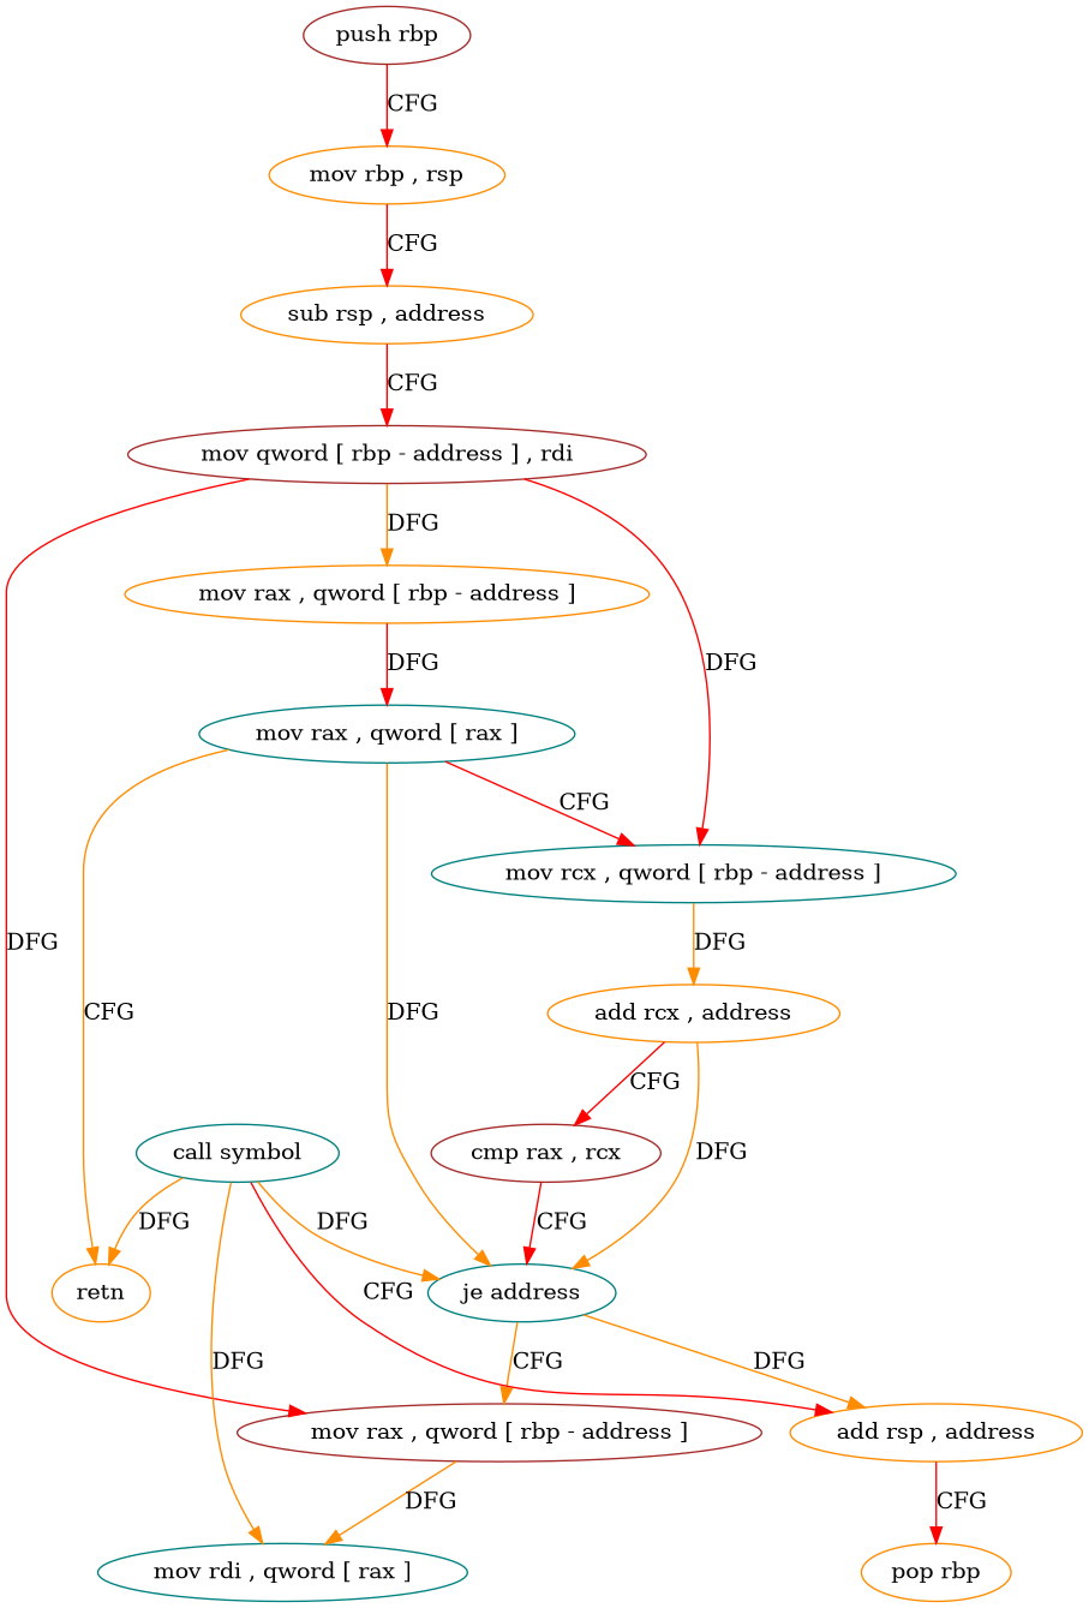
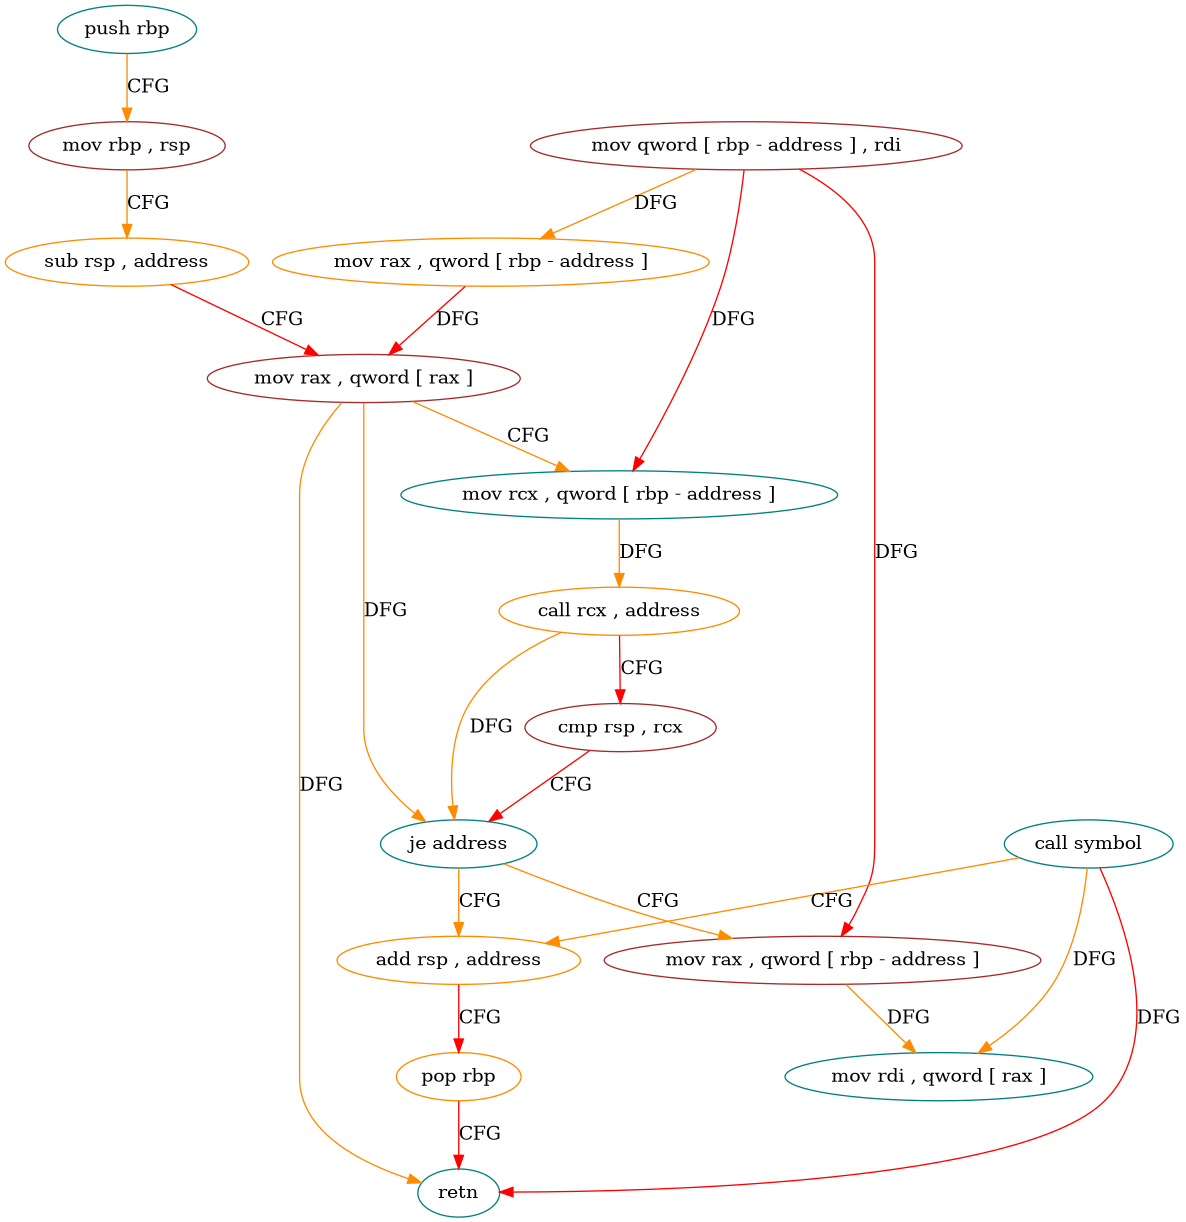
  digraph {
    node [color=teal]
    edge [color=darkorange]
-   n1 [color=brown label="push rbp"]
-   n2 [color=darkorange label="mov rbp , rsp"]
+   n1 [label="push rbp"]
+   n2 [color=brown label="mov rbp , rsp"]
    n3 [color=darkorange label="sub rsp , address"]
    n4 [color=brown label="mov qword [ rbp - address ] , rdi"]
    n5 [color=darkorange label="mov rax , qword [ rbp - address ]"]
    n6 [label="mov rcx , qword [ rbp - address ]"]
    n7 [color=brown label="mov rax , qword [ rbp - address ]"]
-   n8 [label="mov rax , qword [ rax ]"]
-   n9 [color=darkorange label="add rcx , address"]
+   n8 [color=brown label="mov rax , qword [ rax ]"]
+   n9 [color=darkorange label="call rcx , address"]
    n10 [label="mov rdi , qword [ rax ]"]
    n11 [label="je address"]
-   n12 [color=darkorange label=retn]
+   n12 [label=retn]
    n13 [color=darkorange label="add rsp , address"]
-   n14 [color=brown label="cmp rax , rcx"]
+   n14 [color=brown label="cmp rsp , rcx"]
    n15 [color=darkorange label="pop rbp"]
    n16 [label="call symbol"]
-   n1 -> n2 [color=red label=CFG]
-   n2 -> n3 [color=red label=CFG]
-   n3 -> n4 [color=red label=CFG]
+   n1 -> n2 [label=CFG]
+   n2 -> n3 [label=CFG]
+   n3 -> n8 [color=red label=CFG]
    n4 -> n5 [label=DFG]
    n4 -> n6 [color=red label=DFG]
    n4 -> n7 [color=red label=DFG]
    n5 -> n8 [color=red label=DFG]
    n6 -> n9 [label=DFG]
    n7 -> n10 [label=DFG]
-   n8 -> n6 [color=red label=CFG]
+   n8 -> n6 [label=CFG]
    n8 -> n11 [label=DFG]
-   n8 -> n12 [label=CFG]
+   n8 -> n12 [label=DFG]
    n9 -> n11 [label=DFG]
    n9 -> n14 [color=red label=CFG]
    n11 -> n7 [label=CFG]
-   n11 -> n13 [label=DFG]
+   n11 -> n13 [label=CFG]
    n13 -> n15 [color=red label=CFG]
    n14 -> n11 [color=red label=CFG]
+   n15 -> n12 [color=red label=CFG]
    n16 -> n10 [label=DFG]
-   n16 -> n11 [label=DFG]
-   n16 -> n12 [label=DFG]
-   n16 -> n13 [color=red label=CFG]
+   n16 -> n12 [color=red label=DFG]
+   n16 -> n13 [label=CFG]
  }
